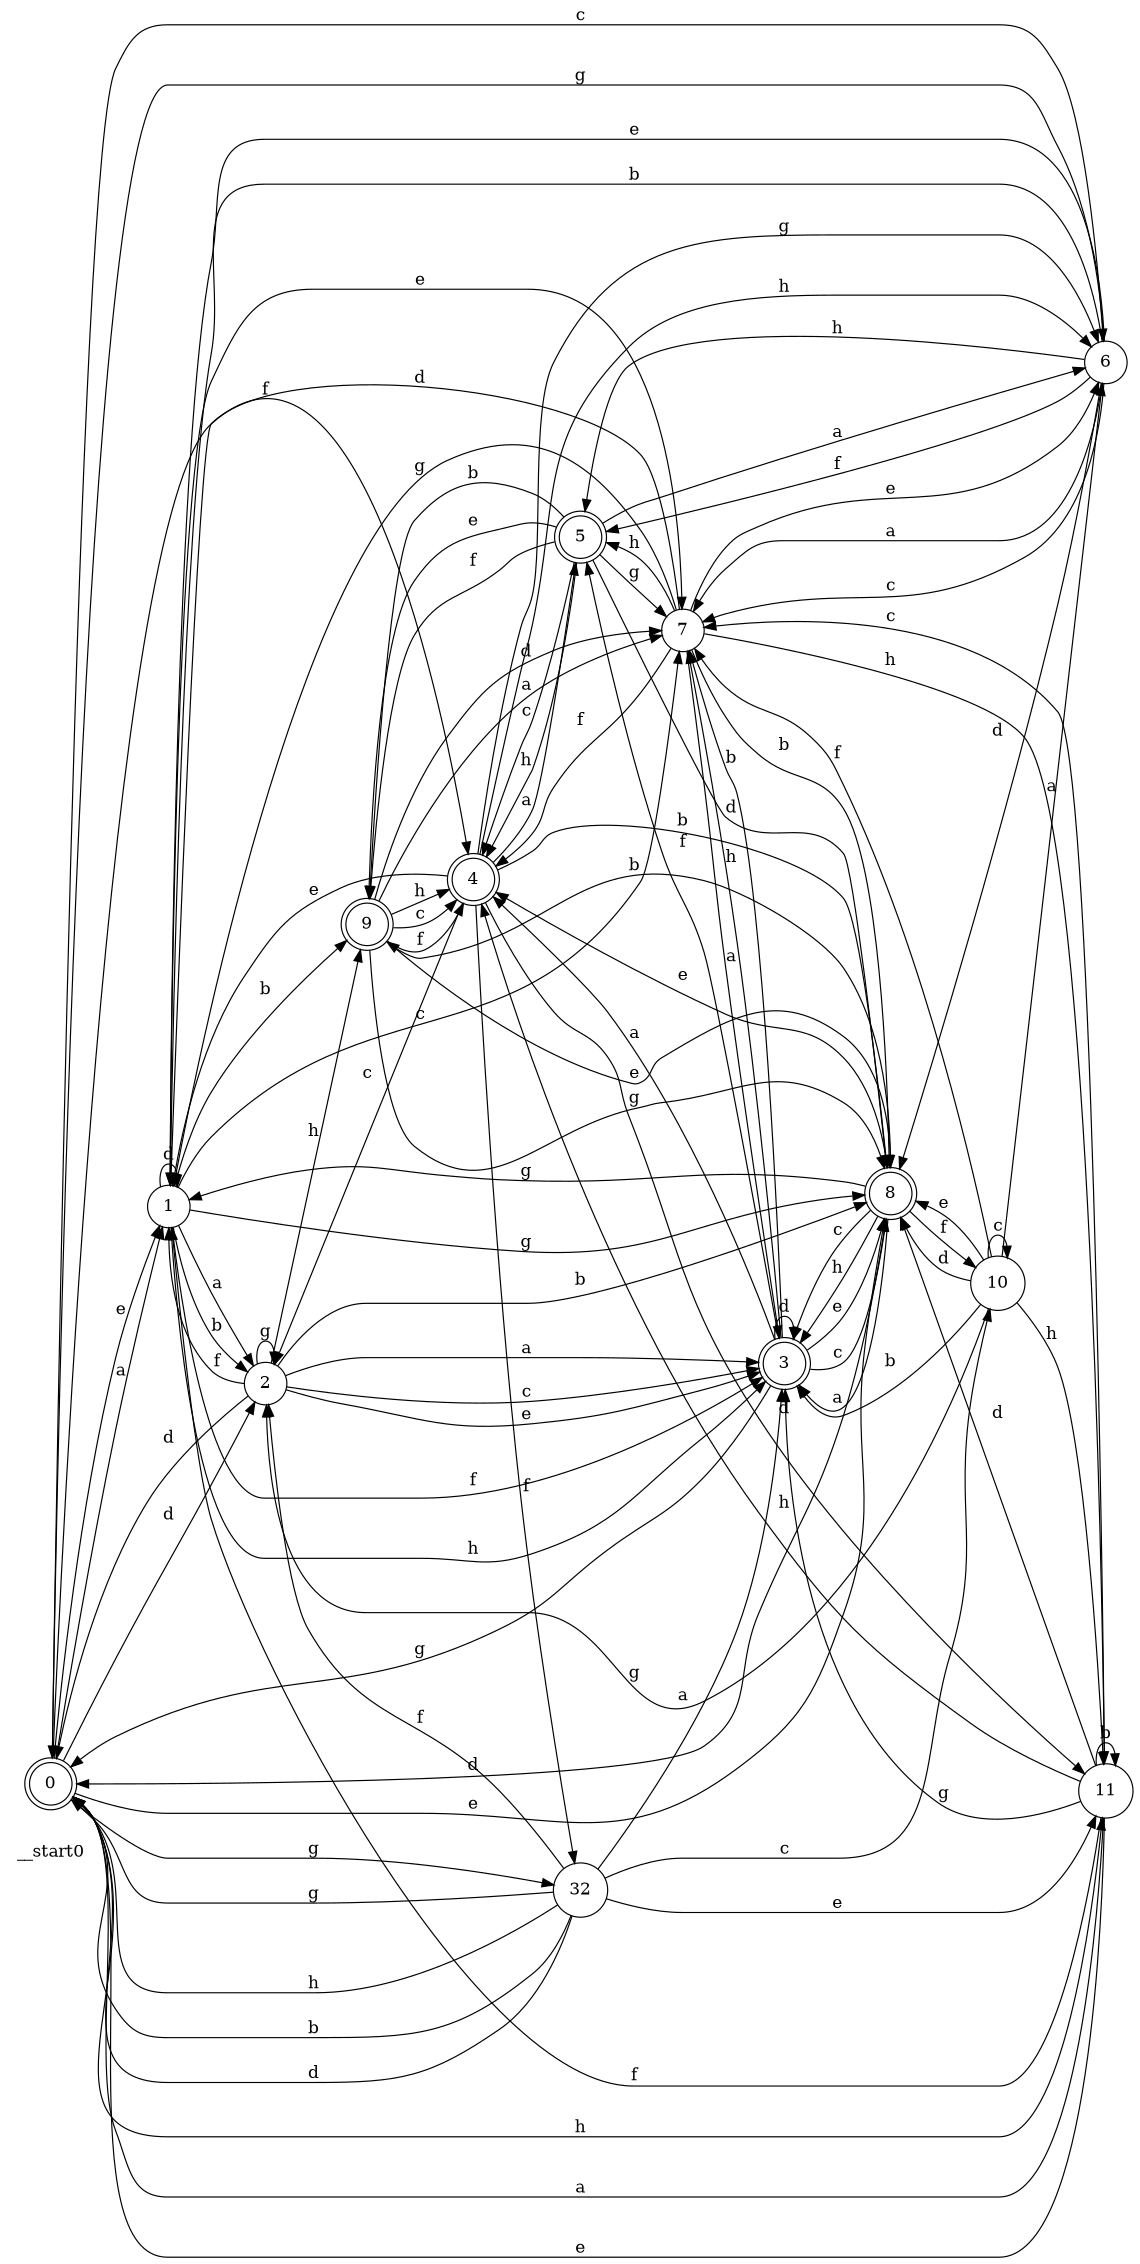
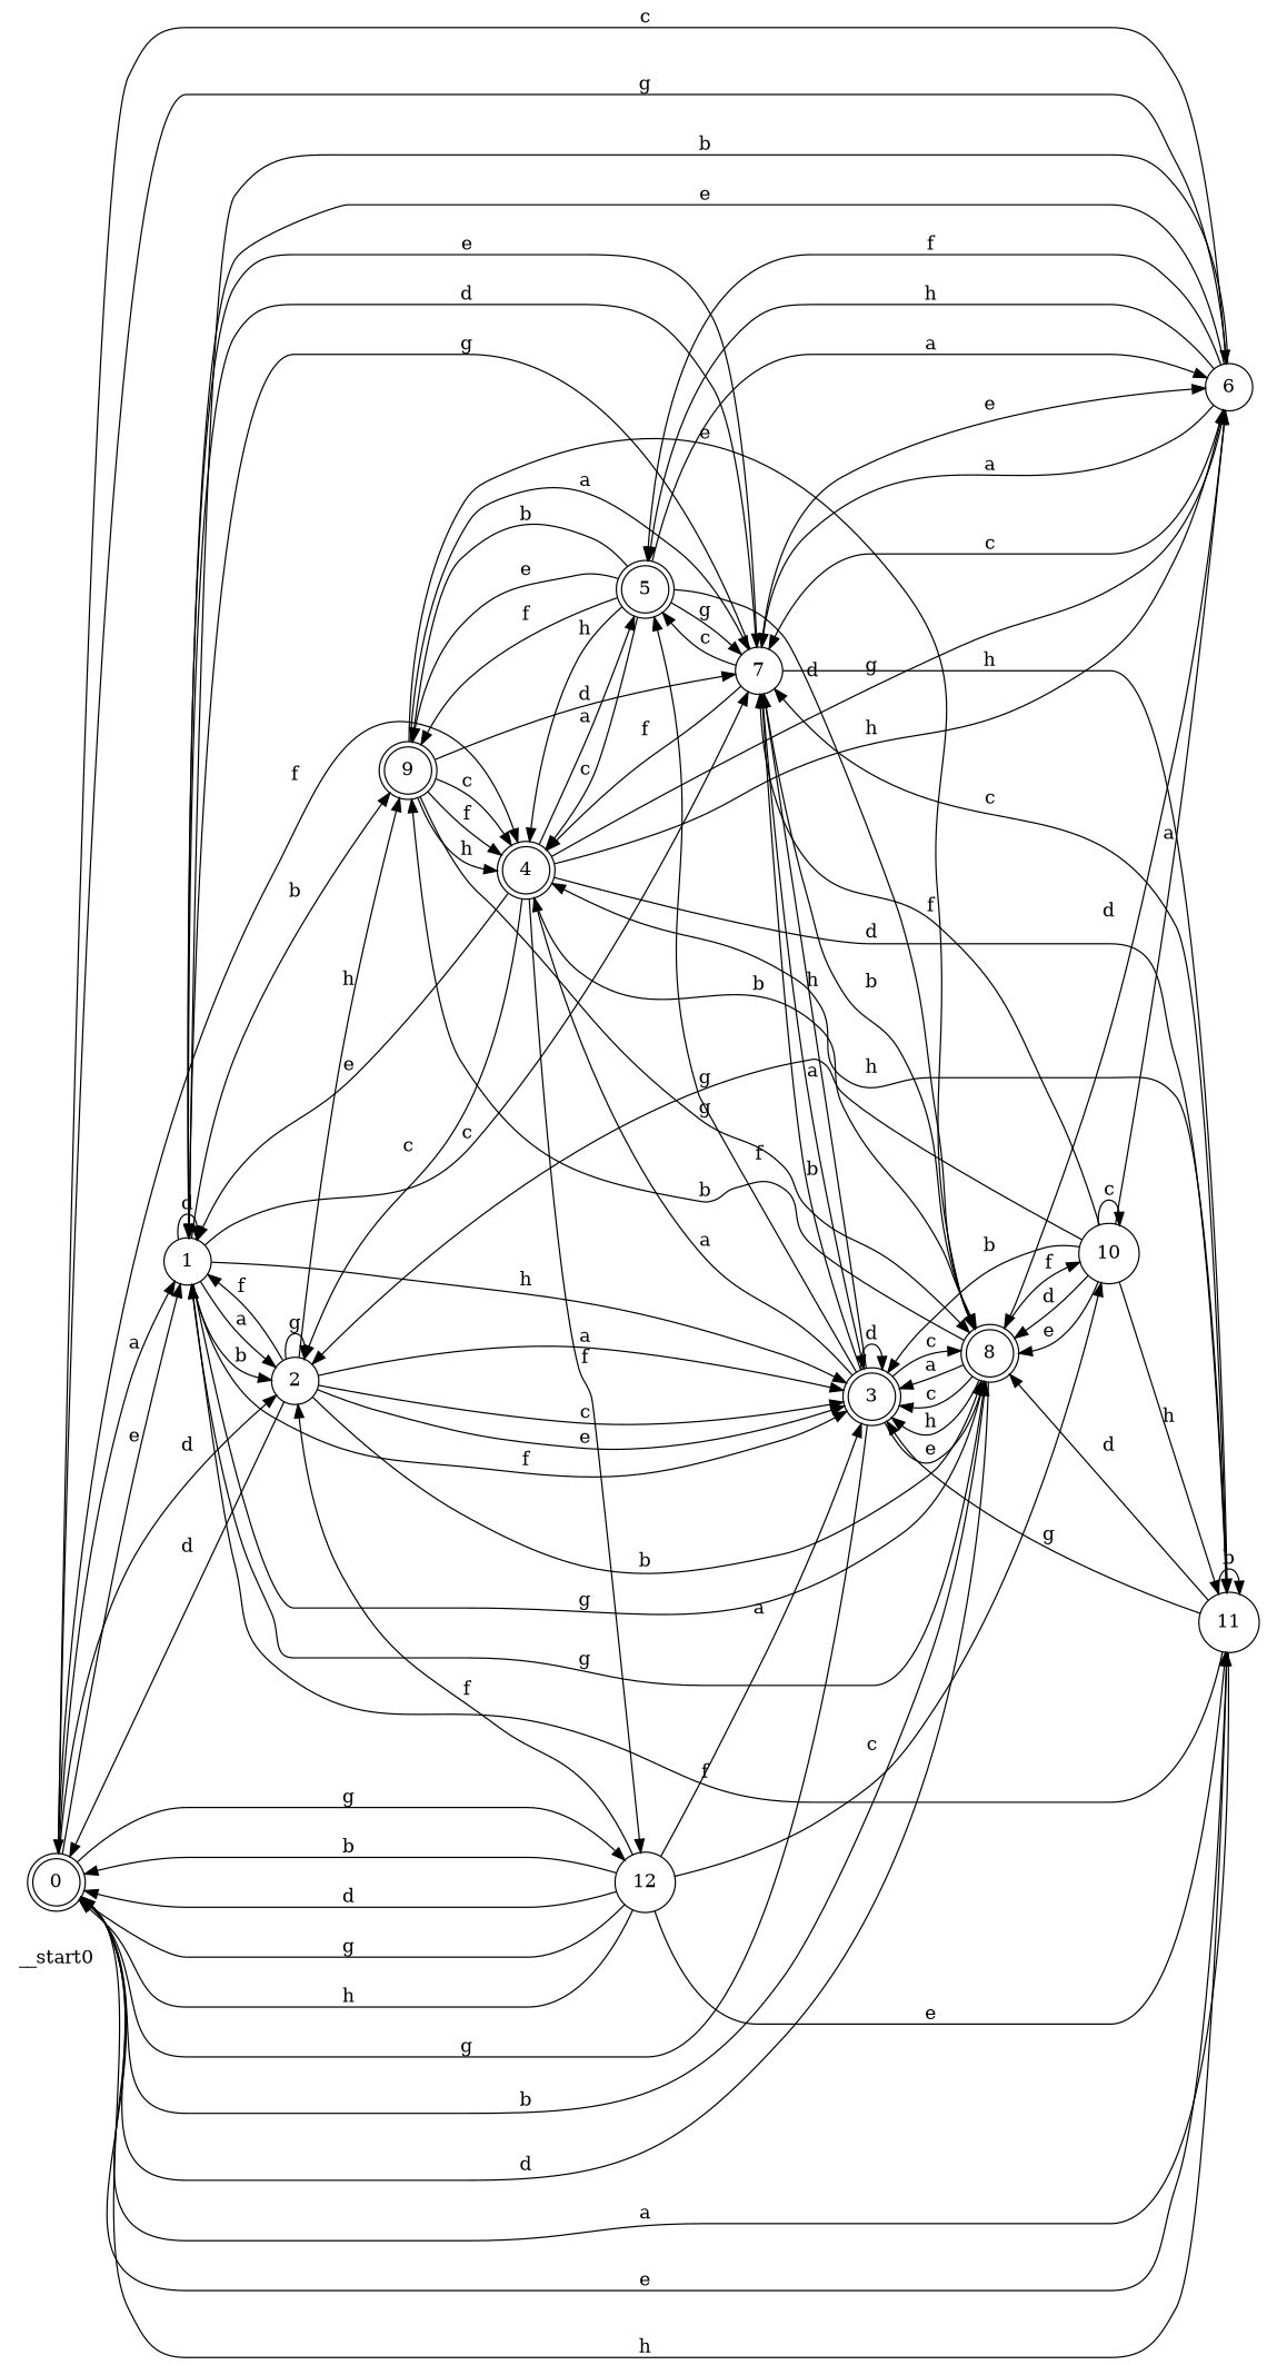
  digraph {
    rankdir=LR
    node [shape=circle color=black fillcolor=white style=filled]
    __start0 [shape=none color="" fillcolor="" style=""]
    n2 [label=0 shape=doublecircle style="rounded,filled"]
    n3 [label=1]
    n4 [label=2]
    n5 [label=4 shape=doublecircle style="rounded,filled"]
    n6 [label=6]
    n7 [label=8 shape=doublecircle style="rounded,filled"]
    n8 [label=11]
-   n9 [label=32]
+   n9 [label=12]
    n10 [label=3 shape=doublecircle style="rounded,filled"]
    n11 [label=7]
    n12 [label=9 shape=doublecircle]
    n13 [label=5 shape=doublecircle style="rounded,filled"]
    n14 [label=10]
    n2 -> n3 [label=a]
    n2 -> n3 [label=e]
    n2 -> n4 [label=d]
    n2 -> n5 [label=f]
    n2 -> n6 [label=c]
-   n2 -> n7 [label=e]
+   n2 -> n7 [label=b]
    n2 -> n8 [label=h]
    n2 -> n9 [label=g]
    n3 -> n3 [label=d]
    n3 -> n4 [label=a]
    n3 -> n4 [label=b]
    n3 -> n7 [label=g]
    n3 -> n10 [label=f]
    n3 -> n10 [label=h]
    n3 -> n11 [label=c]
    n3 -> n11 [label=e]
    n3 -> n12 [label=b]
    n4 -> n2 [label=d]
    n4 -> n3 [label=f]
    n4 -> n4 [label=g]
    n4 -> n7 [label=b]
    n4 -> n10 [label=a]
    n4 -> n10 [label=c]
    n4 -> n10 [label=e]
    n4 -> n12 [label=h]
    n5 -> n3 [label=e]
    n5 -> n4 [label=c]
    n5 -> n6 [label=g]
    n5 -> n6 [label=h]
    n5 -> n7 [label=b]
    n5 -> n8 [label=d]
    n5 -> n9 [label=f]
    n5 -> n13 [label=a]
    n6 -> n2 [label=g]
    n6 -> n3 [label=b]
    n6 -> n3 [label=e]
    n6 -> n7 [label=d]
    n6 -> n11 [label=a]
    n6 -> n11 [label=c]
    n6 -> n13 [label=f]
    n6 -> n13 [label=h]
    n7 -> n2 [label=d]
    n7 -> n3 [label=g]
-   n7 -> n5 [label=e]
    n7 -> n10 [label=a]
    n7 -> n10 [label=c]
    n7 -> n10 [label=h]
    n7 -> n12 [label=b]
    n7 -> n14 [label=f]
    n8 -> n2 [label=a]
    n8 -> n2 [label=e]
    n8 -> n3 [label=f]
    n8 -> n5 [label=h]
    n8 -> n7 [label=d]
    n8 -> n8 [label=b]
    n8 -> n10 [label=g]
    n8 -> n11 [label=c]
    n9 -> n2 [label=b]
    n9 -> n2 [label=d]
    n9 -> n2 [label=g]
    n9 -> n2 [label=h]
    n9 -> n4 [label=f]
    n9 -> n8 [label=e]
    n9 -> n10 [label=a]
    n9 -> n14 [label=c]
    n10 -> n2 [label=g]
    n10 -> n5 [label=a]
    n10 -> n7 [label=c]
    n10 -> n7 [label=e]
    n10 -> n10 [label=d]
    n10 -> n11 [label=b]
    n10 -> n11 [label=h]
    n10 -> n13 [label=f]
    n11 -> n3 [label=d]
    n11 -> n3 [label=g]
    n11 -> n5 [label=f]
    n11 -> n6 [label=e]
    n11 -> n7 [label=b]
    n11 -> n8 [label=h]
    n11 -> n10 [label=a]
-   n11 -> n13 [label=h]
+   n11 -> n13 [label=c]
    n12 -> n5 [label=c]
    n12 -> n5 [label=f]
    n12 -> n5 [label=h]
    n12 -> n7 [label=e]
    n12 -> n7 [label=g]
    n12 -> n11 [label=a]
    n12 -> n11 [label=d]
    n13 -> n5 [label=c]
    n13 -> n5 [label=h]
    n13 -> n6 [label=a]
    n13 -> n7 [label=d]
    n13 -> n11 [label=g]
    n13 -> n12 [label=b]
    n13 -> n12 [label=e]
    n13 -> n12 [label=f]
    n14 -> n4 [label=g]
    n14 -> n6 [label=a]
    n14 -> n7 [label=d]
    n14 -> n7 [label=e]
    n14 -> n8 [label=h]
    n14 -> n10 [label=b]
    n14 -> n11 [label=f]
    n14 -> n14 [label=c]
  }
